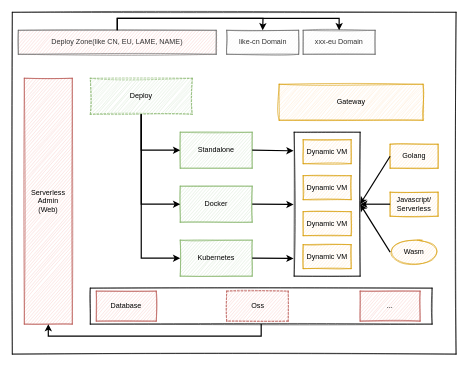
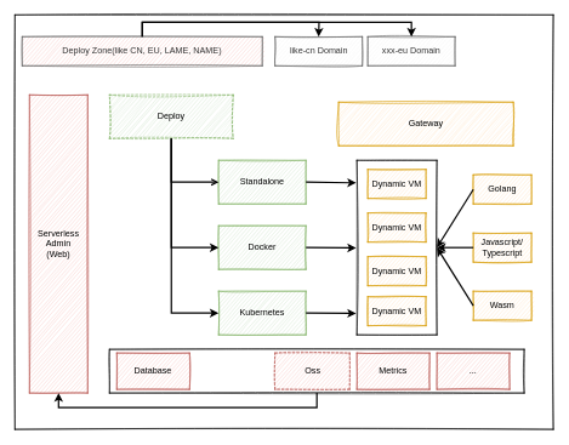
  <mxCell id="0" />
  <mxCell id="1" parent="0" />
  <mxCell id="2" value="" style="rounded=0;whiteSpace=wrap;html=1;sketch=1;" vertex="1" parent="1"><mxGeometry x="20" y="20" width="740" height="570" as="geometry" /></mxCell>
  <mxCell id="3" value="Deploy" style="rounded=0;whiteSpace=wrap;html=1;sketch=1;curveFitting=1;jiggle=2;fillColor=#d5e8d4;strokeColor=#82b366;dashed=1;" vertex="1" parent="1"><mxGeometry x="150" y="130" width="170" height="60" as="geometry" /></mxCell>
  <mxCell id="4" value="Standalone" style="rounded=0;whiteSpace=wrap;html=1;sketch=1;fillColor=#d5e8d4;strokeColor=#82b366;" vertex="1" parent="1"><mxGeometry x="300" y="220" width="120" height="60" as="geometry" /></mxCell>
  <mxCell id="5" value="Docker" style="rounded=0;whiteSpace=wrap;html=1;sketch=1;fillColor=#d5e8d4;strokeColor=#82b366;" vertex="1" parent="1"><mxGeometry x="300" y="310" width="120" height="60" as="geometry" /></mxCell>
  <mxCell id="6" value="Kubernetes" style="rounded=0;whiteSpace=wrap;html=1;sketch=1;fillColor=#d5e8d4;strokeColor=#82b366;" vertex="1" parent="1"><mxGeometry x="300" y="400" width="120" height="60" as="geometry" /></mxCell>
- <mxCell id="7" value="" style="endArrow=classic;html=1;rounded=0;exitX=0.5;exitY=1;exitDx=0;exitDy=0;entryX=0;entryY=0.5;entryDx=0;entryDy=0;strokeWidth=2;" edge="1" parent="1" source="3" target="4"><mxGeometry width="50" height="50" relative="1" as="geometry"><mxPoint x="630" y="280" as="sourcePoint" /><mxPoint x="680" y="230" as="targetPoint" /><Array as="points"><mxPoint x="235" y="250" /></Array></mxGeometry></mxCell>
+ <mxCell id="7" value="" style="endArrow=open;html=1;rounded=0;exitX=0.5;exitY=1;exitDx=0;exitDy=0;entryX=0;entryY=0.5;entryDx=0;entryDy=0;strokeWidth=2;" edge="1" parent="1" source="3" target="4"><mxGeometry width="50" height="50" relative="1" as="geometry"><mxPoint x="630" y="280" as="sourcePoint" /><mxPoint x="680" y="230" as="targetPoint" /><Array as="points"><mxPoint x="235" y="250" /></Array></mxGeometry></mxCell>
  <mxCell id="8" value="" style="endArrow=classic;html=1;rounded=0;exitX=0.5;exitY=1;exitDx=0;exitDy=0;entryX=0;entryY=0.5;entryDx=0;entryDy=0;strokeWidth=2;" edge="1" parent="1" source="3" target="5"><mxGeometry width="50" height="50" relative="1" as="geometry"><mxPoint x="630" y="280" as="sourcePoint" /><mxPoint x="680" y="230" as="targetPoint" /><Array as="points"><mxPoint x="235" y="340" /></Array></mxGeometry></mxCell>
  <mxCell id="9" value="" style="endArrow=classic;html=1;rounded=0;exitX=0.5;exitY=1;exitDx=0;exitDy=0;entryX=0;entryY=0.5;entryDx=0;entryDy=0;strokeWidth=2;" edge="1" parent="1" source="3" target="6"><mxGeometry width="50" height="50" relative="1" as="geometry"><mxPoint x="630" y="280" as="sourcePoint" /><mxPoint x="680" y="230" as="targetPoint" /><Array as="points"><mxPoint x="235" y="430" /></Array></mxGeometry></mxCell>
  <mxCell id="10" value="" style="rounded=0;whiteSpace=wrap;html=1;sketch=1;" vertex="1" parent="1"><mxGeometry x="490" y="220" width="110" height="240" as="geometry" /></mxCell>
  <mxCell id="11" value="" style="rounded=0;whiteSpace=wrap;html=1;sketch=1;" vertex="1" parent="1"><mxGeometry x="150" y="480" width="570" height="60" as="geometry" /></mxCell>
  <mxCell id="12" value="Dynamic VM" style="rounded=0;whiteSpace=wrap;html=1;sketch=1;fillColor=#ffe6cc;strokeColor=#d79b00;" vertex="1" parent="1"><mxGeometry x="505" y="232.5" width="80" height="40" as="geometry" /></mxCell>
  <mxCell id="13" value="Dynamic VM" style="rounded=0;whiteSpace=wrap;html=1;sketch=1;fillColor=#ffe6cc;strokeColor=#d79b00;" vertex="1" parent="1"><mxGeometry x="505" y="292.5" width="80" height="40" as="geometry" /></mxCell>
  <mxCell id="14" value="Dynamic VM" style="rounded=0;whiteSpace=wrap;html=1;sketch=1;fillColor=#ffe6cc;strokeColor=#d79b00;" vertex="1" parent="1"><mxGeometry x="505" y="352.5" width="80" height="40" as="geometry" /></mxCell>
  <mxCell id="15" value="Dynamic VM" style="rounded=0;whiteSpace=wrap;html=1;sketch=1;fillColor=#ffe6cc;strokeColor=#d79b00;" vertex="1" parent="1"><mxGeometry x="505" y="407.5" width="80" height="40" as="geometry" /></mxCell>
  <mxCell id="16" value="Serverless Admin&lt;br&gt;(Web)" style="rounded=0;whiteSpace=wrap;html=1;sketch=1;fillColor=#f8cecc;strokeColor=#b85450;" vertex="1" parent="1"><mxGeometry x="40" y="130" width="80" height="410" as="geometry" /></mxCell>
  <mxCell id="17" value="Database" style="rounded=0;whiteSpace=wrap;html=1;sketch=1;fillColor=#f8cecc;strokeColor=#b85450;" vertex="1" parent="1"><mxGeometry x="160" y="485" width="100" height="50" as="geometry" /></mxCell>
  <mxCell id="18" value="Oss" style="rounded=0;whiteSpace=wrap;html=1;sketch=1;fillColor=#f8cecc;strokeColor=#b85450;dashed=1;" vertex="1" parent="1"><mxGeometry x="377.5" y="485" width="102.5" height="50" as="geometry" /></mxCell>
+ <mxCell id="19" value="Metrics" style="rounded=0;whiteSpace=wrap;html=1;sketch=1;fillColor=#f8cecc;strokeColor=#b85450;" vertex="1" parent="1"><mxGeometry x="490" y="485" width="100" height="50" as="geometry" /></mxCell>
  <mxCell id="20" value="Golang" style="rounded=0;whiteSpace=wrap;html=1;sketch=1;fillColor=#ffe6cc;strokeColor=#d79b00;" vertex="1" parent="1"><mxGeometry x="650" y="240" width="80" height="40" as="geometry" /></mxCell>
- <mxCell id="21" value="Javascript/&lt;br&gt;Serverless" style="rounded=0;whiteSpace=wrap;html=1;sketch=1;fillColor=#ffe6cc;strokeColor=#d79b00;" vertex="1" parent="1"><mxGeometry x="650" y="320" width="80" height="40" as="geometry" /></mxCell>
- <mxCell id="22" value="Wasm" style="ellipse;whiteSpace=wrap;html=1;sketch=1;fillColor=#ffe6cc;strokeColor=#d79b00;" vertex="1" parent="1"><mxGeometry x="650" y="400" width="80" height="40" as="geometry" /></mxCell>
+ <mxCell id="21" value="Javascript/&lt;br&gt;Typescript" style="rounded=0;whiteSpace=wrap;html=1;sketch=1;fillColor=#ffe6cc;strokeColor=#d79b00;" vertex="1" parent="1"><mxGeometry x="650" y="320" width="80" height="40" as="geometry" /></mxCell>
+ <mxCell id="22" value="Wasm" style="rounded=0;whiteSpace=wrap;html=1;sketch=1;fillColor=#ffe6cc;strokeColor=#d79b00;" vertex="1" parent="1"><mxGeometry x="650" y="400" width="80" height="40" as="geometry" /></mxCell>
  <mxCell id="23" value="" style="endArrow=classic;html=1;rounded=0;strokeWidth=2;exitX=0;exitY=0.5;exitDx=0;exitDy=0;entryX=1;entryY=0.5;entryDx=0;entryDy=0;" edge="1" parent="1" source="20" target="10"><mxGeometry width="50" height="50" relative="1" as="geometry"><mxPoint x="630" y="280" as="sourcePoint" /><mxPoint x="680" y="230" as="targetPoint" /></mxGeometry></mxCell>
  <mxCell id="24" value="" style="endArrow=classic;html=1;rounded=0;strokeWidth=2;exitX=0;exitY=0.5;exitDx=0;exitDy=0;entryX=1;entryY=0.5;entryDx=0;entryDy=0;" edge="1" parent="1" source="21" target="10"><mxGeometry width="50" height="50" relative="1" as="geometry"><mxPoint x="630" y="280" as="sourcePoint" /><mxPoint x="620" y="340" as="targetPoint" /></mxGeometry></mxCell>
  <mxCell id="25" value="" style="endArrow=classic;html=1;rounded=0;strokeWidth=2;exitX=0;exitY=0.5;exitDx=0;exitDy=0;entryX=1;entryY=0.5;entryDx=0;entryDy=0;" edge="1" parent="1" source="22" target="10"><mxGeometry width="50" height="50" relative="1" as="geometry"><mxPoint x="630" y="280" as="sourcePoint" /><mxPoint x="680" y="230" as="targetPoint" /></mxGeometry></mxCell>
  <mxCell id="26" value="..." style="rounded=0;whiteSpace=wrap;html=1;sketch=1;fillColor=#f8cecc;strokeColor=#b85450;" vertex="1" parent="1"><mxGeometry x="600" y="485" width="100" height="50" as="geometry" /></mxCell>
  <mxCell id="27" value="Gateway" style="rounded=0;whiteSpace=wrap;html=1;sketch=1;curveFitting=1;jiggle=2;fillColor=#ffe6cc;strokeColor=#d79b00;" vertex="1" parent="1"><mxGeometry x="465" y="140" width="240" height="60" as="geometry" /></mxCell>
  <mxCell id="28" value="" style="endArrow=classic;html=1;rounded=0;strokeWidth=2;exitX=0.5;exitY=1;exitDx=0;exitDy=0;entryX=0.5;entryY=1;entryDx=0;entryDy=0;" edge="1" parent="1" source="11" target="16"><mxGeometry width="50" height="50" relative="1" as="geometry"><mxPoint x="630" y="280" as="sourcePoint" /><mxPoint x="680" y="230" as="targetPoint" /><Array as="points"><mxPoint x="435" y="560" /><mxPoint x="80" y="560" /></Array></mxGeometry></mxCell>
  <mxCell id="29" value="" style="endArrow=classic;html=1;rounded=0;strokeWidth=2;exitX=1;exitY=0.5;exitDx=0;exitDy=0;entryX=-0.009;entryY=0.129;entryDx=0;entryDy=0;entryPerimeter=0;" edge="1" parent="1" source="4" target="10"><mxGeometry width="50" height="50" relative="1" as="geometry"><mxPoint x="630" y="280" as="sourcePoint" /><mxPoint x="680" y="230" as="targetPoint" /></mxGeometry></mxCell>
  <mxCell id="30" value="" style="endArrow=classic;html=1;rounded=0;strokeWidth=2;entryX=-0.009;entryY=0.129;entryDx=0;entryDy=0;entryPerimeter=0;" edge="1" parent="1"><mxGeometry width="50" height="50" relative="1" as="geometry"><mxPoint x="420" y="340" as="sourcePoint" /><mxPoint x="489.01" y="340.46" as="targetPoint" /></mxGeometry></mxCell>
  <mxCell id="31" value="" style="endArrow=classic;html=1;rounded=0;strokeWidth=2;entryX=-0.009;entryY=0.129;entryDx=0;entryDy=0;entryPerimeter=0;" edge="1" parent="1"><mxGeometry width="50" height="50" relative="1" as="geometry"><mxPoint x="420" y="430" as="sourcePoint" /><mxPoint x="489.01" y="430.46" as="targetPoint" /></mxGeometry></mxCell>
  <mxCell id="32" value="Deploy Zone(like CN,&amp;nbsp;EU,&amp;nbsp;LAME,&amp;nbsp;NAME)" style="rounded=0;whiteSpace=wrap;html=1;sketch=1;fillColor=#f8cecc;fontColor=#333333;strokeColor=#666666;" vertex="1" parent="1"><mxGeometry x="30" y="50" width="330" height="40" as="geometry" /></mxCell>
  <mxCell id="33" value="like-cn Domain" style="rounded=0;whiteSpace=wrap;html=1;sketch=1;fillColor=#f5f5f5;fontColor=#333333;strokeColor=#666666;" vertex="1" parent="1"><mxGeometry x="377.5" y="50" width="120" height="40" as="geometry" /></mxCell>
  <mxCell id="34" value="xxx-eu Domain" style="rounded=0;whiteSpace=wrap;html=1;sketch=1;fillColor=#f5f5f5;fontColor=#333333;strokeColor=#666666;" vertex="1" parent="1"><mxGeometry x="505" y="50" width="120" height="40" as="geometry" /></mxCell>
  <mxCell id="35" value="" style="endArrow=classic;html=1;rounded=0;strokeWidth=2;exitX=0.5;exitY=0;exitDx=0;exitDy=0;entryX=0.5;entryY=0;entryDx=0;entryDy=0;" edge="1" parent="1" source="32" target="33"><mxGeometry width="50" height="50" relative="1" as="geometry"><mxPoint x="630" y="280" as="sourcePoint" /><mxPoint x="680" y="230" as="targetPoint" /><Array as="points"><mxPoint x="195" y="30" /><mxPoint x="438" y="30" /></Array></mxGeometry></mxCell>
  <mxCell id="36" value="" style="endArrow=classic;html=1;rounded=0;strokeWidth=2;exitX=0.5;exitY=0;exitDx=0;exitDy=0;entryX=0.5;entryY=0;entryDx=0;entryDy=0;" edge="1" parent="1" source="32" target="34"><mxGeometry width="50" height="50" relative="1" as="geometry"><mxPoint x="630" y="280" as="sourcePoint" /><mxPoint x="680" y="230" as="targetPoint" /><Array as="points"><mxPoint x="195" y="30" /><mxPoint x="565" y="30" /></Array></mxGeometry></mxCell>
